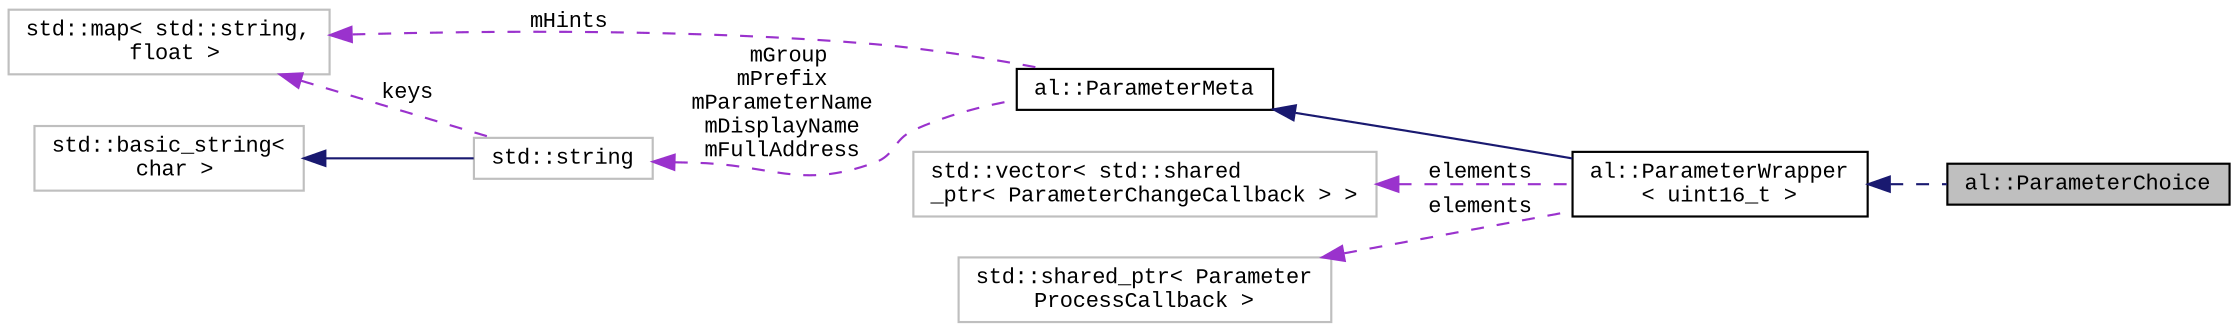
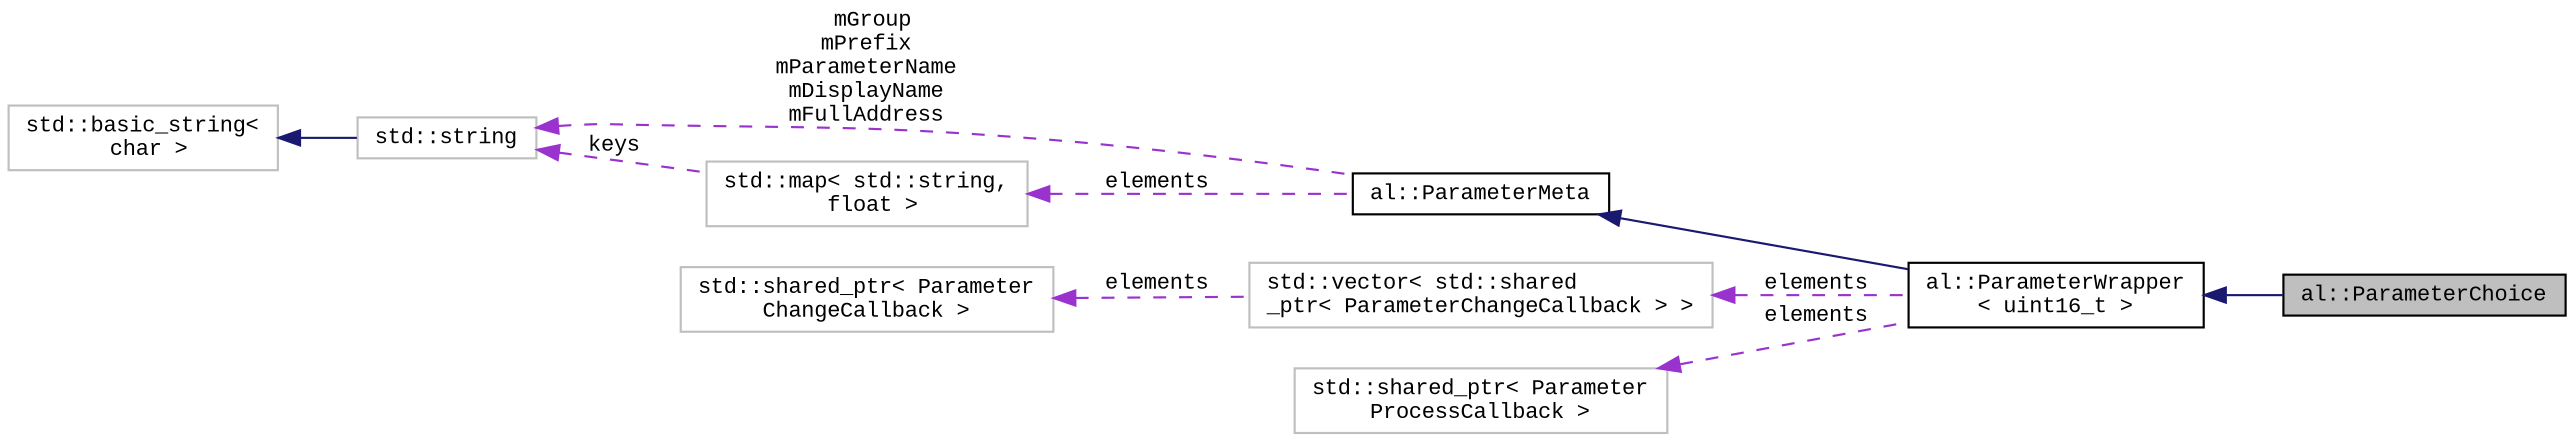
  digraph {
    fontname="Liberation Mono"
    rankdir=LR
    node [color=grey75 fontname="Liberation Mono" fontsize=10 shape=record]
    edge [color=darkorchid3 dir=back fontname="Liberation Mono" fontsize=10 labelfontname="FreeSans.ttf" labelfontsize=10 style=dashed]
    n1 [color=black fillcolor=grey75 fontcolor=black height=0.2 label="al::ParameterChoice" style=filled width=0.4]
    n2 [color=black height=0.2 label="al::ParameterWrapper\l\< uint16_t \>" width=0.4]
    n3 [color=black height=0.2 label="al::ParameterMeta" width=0.4]
    n4 [height=0.2 label="std::map\< std::string,\l float \>" width=0.4]
    n5 [height=0.2 label="std::string" width=0.4]
    n6 [height=0.2 label="std::basic_string\<\l char \>" width=0.4]
    n7 [height=0.2 label="std::vector\< std::shared\l_ptr\< ParameterChangeCallback \> \>" width=0.4]
+   n8 [height=0.2 label="std::shared_ptr\< Parameter\lChangeCallback \>" width=0.4]
    n9 [height=0.2 label="std::shared_ptr\< Parameter\lProcessCallback \>" width=0.4]
-   n2 -> n1 [color=midnightblue]
+   n2 -> n1 [color=midnightblue style=solid]
    n3 -> n2 [color=midnightblue style=solid]
-   n4 -> n3 [label=" mHints"]
+   n4 -> n3 [label=" elements"]
    n5 -> n3 [label=" mGroup\nmPrefix\nmParameterName\nmDisplayName\nmFullAddress"]
-   n4 -> n5 [label=" keys"]
+   n5 -> n4 [label=" keys"]
    n6 -> n5 [color=midnightblue style=solid]
    n7 -> n2 [label=" elements"]
+   n8 -> n7 [label=" elements"]
    n9 -> n2 [label=" elements"]
  }
